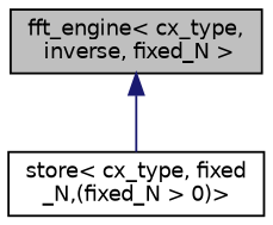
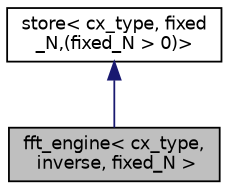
  digraph {
    node [color=black fontname=Helvetica fontsize=10 shape=record style=filled]
    n1 [fillcolor=grey75 fontcolor=black height=0.2 label="fft_engine\< cx_type,\l inverse, fixed_N \>" width=0.4]
    n2 [fillcolor=white height=0.2 label="store\< cx_type, fixed\l_N,(fixed_N \> 0)\>" width=0.4]
-   n1 -> n2 [color=midnightblue dir=back fontname=Helvetica fontsize=10 labelfontname=Helvetica labelfontsize=10 style=solid]
+   n2 -> n1 [color=midnightblue dir=back fontname=Helvetica fontsize=10 labelfontname=Helvetica labelfontsize=10 style=solid]
  }
